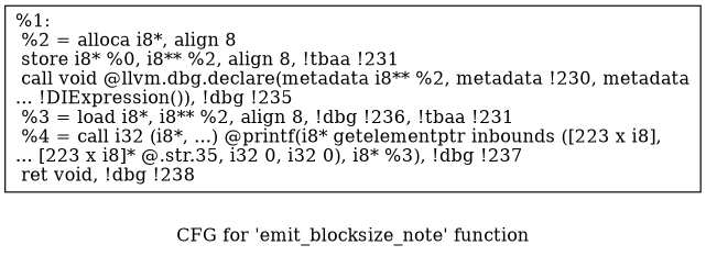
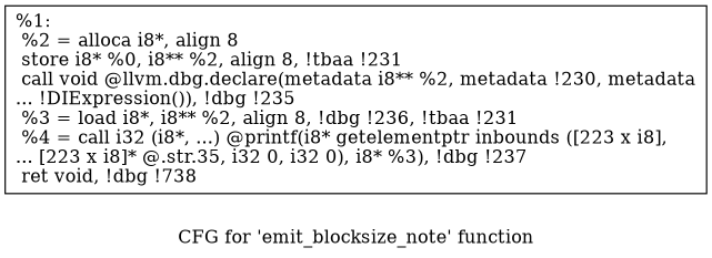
  digraph {
    label="CFG for 'emit_blocksize_note' function"
-   n1 [label="{%1:\l  %2 = alloca i8*, align 8\l  store i8* %0, i8** %2, align 8, !tbaa !231\l  call void @llvm.dbg.declare(metadata i8** %2, metadata !230, metadata\l... !DIExpression()), !dbg !235\l  %3 = load i8*, i8** %2, align 8, !dbg !236, !tbaa !231\l  %4 = call i32 (i8*, ...) @printf(i8* getelementptr inbounds ([223 x i8],\l... [223 x i8]* @.str.35, i32 0, i32 0), i8* %3), !dbg !237\l  ret void, !dbg !238\l}" shape=record]
+   n1 [label="{%1:\l  %2 = alloca i8*, align 8\l  store i8* %0, i8** %2, align 8, !tbaa !231\l  call void @llvm.dbg.declare(metadata i8** %2, metadata !230, metadata\l... !DIExpression()), !dbg !235\l  %3 = load i8*, i8** %2, align 8, !dbg !236, !tbaa !231\l  %4 = call i32 (i8*, ...) @printf(i8* getelementptr inbounds ([223 x i8],\l... [223 x i8]* @.str.35, i32 0, i32 0), i8* %3), !dbg !237\l  ret void, !dbg !738\l}" shape=record]
  }
